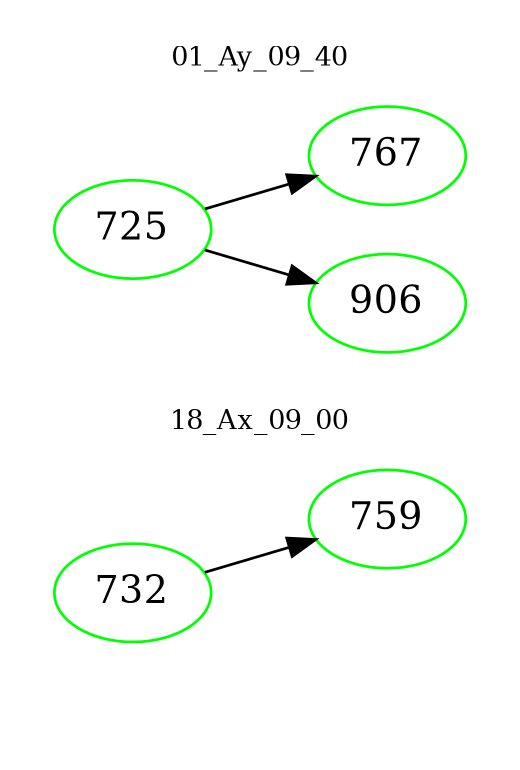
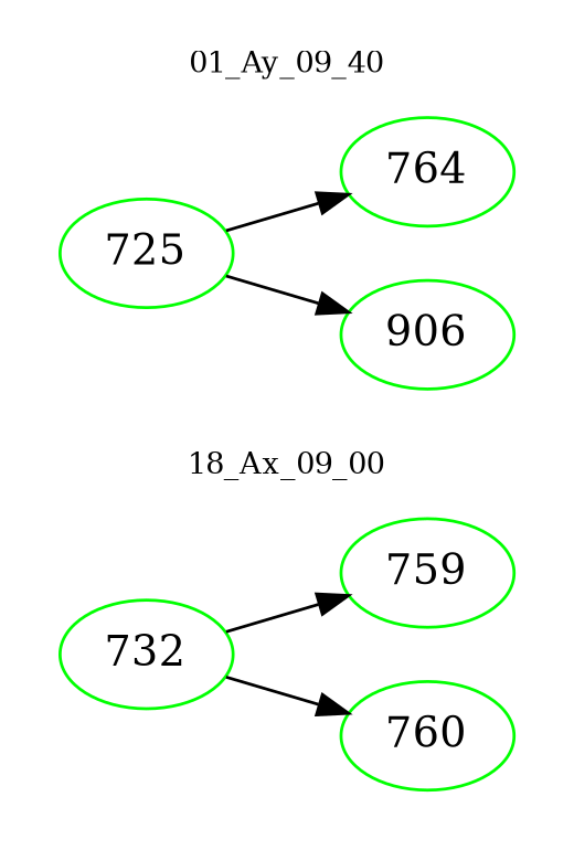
  digraph {
    rankdir=LR
    node [color=green]
    edge [color=black]
    n1 [label=732]
+   n2 [label=760]
    n3 [label=759]
    n4 [label=725]
    n5 [label=906]
-   n6 [label=767]
+   n6 [label=764]
    subgraph cluster_1 {
      color=white
      fontsize=10
      label="18_Ax_09_00"
      n1
+     n2
      n3
    }
    subgraph cluster_2 {
      color=white
      fontsize=10
      label="01_Ay_09_40"
      n4
      n5
      n6
    }
+   n1 -> n2
    n1 -> n3
    n4 -> n5
    n4 -> n6
  }
